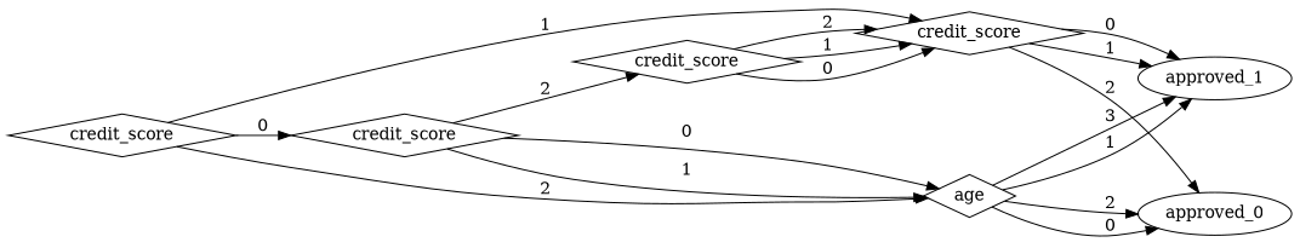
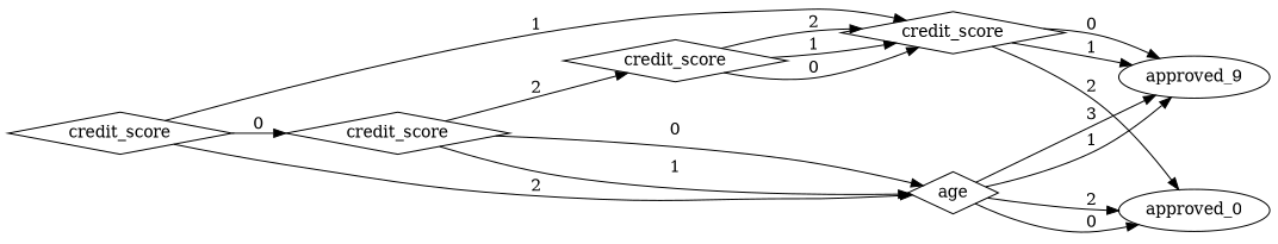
  digraph {
    rankdir=LR
    node [shape=diamond]
-   n1 [label=approved_1 shape=""]
+   n1 [label=approved_9 shape=""]
    n2 [label=approved_0 shape=""]
    n3 [label=age]
    n4 [label=credit_score]
    n5 [label=credit_score]
    n6 [label=credit_score]
    n7 [label=credit_score]
    n3 -> n1 [label=3]
    n3 -> n1 [label=1]
    n3 -> n2 [label=2]
    n3 -> n2 [label=0]
    n4 -> n1 [label=1]
    n4 -> n1 [label=0]
    n4 -> n2 [label=2]
    n5 -> n4 [label=2]
    n5 -> n4 [label=1]
    n5 -> n4 [label=0]
    n6 -> n3 [label=1]
    n6 -> n3 [label=0]
    n6 -> n5 [label=2]
    n7 -> n3 [label=2]
    n7 -> n4 [label=1]
    n7 -> n6 [label=0]
  }
